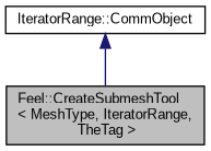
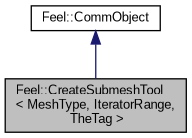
  digraph {
    fontname="Liberation Sans"
    node [color=black fontname="Liberation Sans" fontsize=10 shape=record style=filled]
    n1 [fillcolor=grey75 fontcolor=black height=0.2 label="Feel::CreateSubmeshTool\l\< MeshType, IteratorRange,\l TheTag \>" width=0.4]
-   n2 [fillcolor=white height=0.2 label="IteratorRange::CommObject" width=0.4]
+   n2 [fillcolor=white height=0.2 label="Feel::CommObject" width=0.4]
    n2 -> n1 [color=midnightblue dir=back fontname="Liberation Sans" fontsize=10 labelfontname=Helvetica labelfontsize=10 style=solid]
  }
